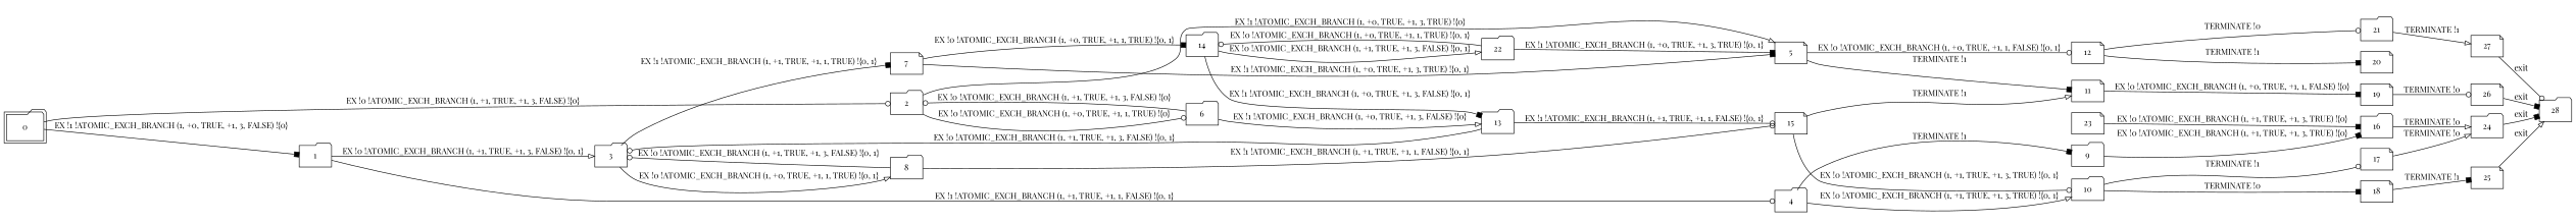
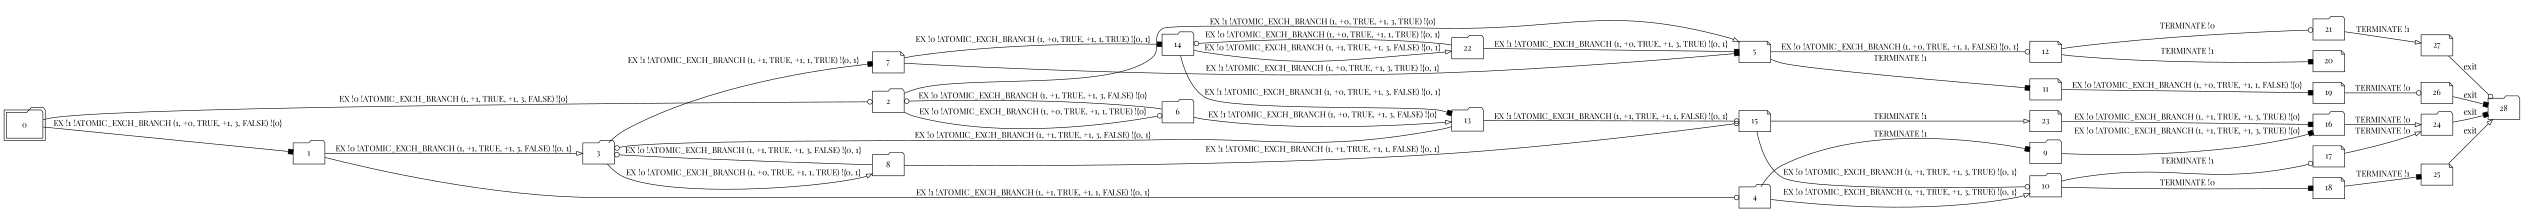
  digraph {
    fontname="Playfair Display"
    rankdir=LR
    node [fontname="Playfair Display" shape=folder]
    edge [arrowhead=box fontname="Playfair Display"]
    0 [peripheries=2]
    1
    2
    3
    4
    5 [shape=note]
    6
    7 [shape=note]
    8
    9
    10
    11 [shape=note]
    12 [shape=note]
    13
    14
    15 [shape=note]
    16
    17 [shape=note]
    18 [shape=note]
    19 [shape=note]
    20 [shape=note]
    21
    22
    23 [shape=note]
    24
    25 [shape=note]
    26 [shape=note]
    27 [shape=note]
    28
    0 -> 1 [label="EX !1 !ATOMIC_EXCH_BRANCH (1, +0, TRUE, +1, 3, FALSE) !{0}"]
    0 -> 2 [arrowhead=odot label="EX !0 !ATOMIC_EXCH_BRANCH (1, +1, TRUE, +1, 3, FALSE) !{0}"]
    1 -> 3 [arrowhead=onormal label="EX !0 !ATOMIC_EXCH_BRANCH (1, +1, TRUE, +1, 3, FALSE) !{0, 1}"]
    1 -> 4 [arrowhead=odot label="EX !1 !ATOMIC_EXCH_BRANCH (1, +1, TRUE, +1, 1, FALSE) !{0, 1}"]
    2 -> 5 [arrowhead=onormal label="EX !1 !ATOMIC_EXCH_BRANCH (1, +0, TRUE, +1, 3, TRUE) !{0}"]
    2 -> 6 [arrowhead=odot label="EX !0 !ATOMIC_EXCH_BRANCH (1, +0, TRUE, +1, 1, TRUE) !{0}"]
    3 -> 7 [label="EX !1 !ATOMIC_EXCH_BRANCH (1, +1, TRUE, +1, 1, TRUE) !{0, 1}"]
    3 -> 8 [arrowhead=onormal label="EX !0 !ATOMIC_EXCH_BRANCH (1, +0, TRUE, +1, 1, TRUE) !{0, 1}"]
    4 -> 9 [label="TERMINATE !1"]
    4 -> 10 [arrowhead=onormal label="EX !0 !ATOMIC_EXCH_BRANCH (1, +1, TRUE, +1, 3, TRUE) !{0, 1}"]
    5 -> 11 [label="TERMINATE !1"]
    5 -> 12 [arrowhead=odot label="EX !0 !ATOMIC_EXCH_BRANCH (1, +0, TRUE, +1, 1, FALSE) !{0, 1}"]
    6 -> 2 [arrowhead=odot label="EX !0 !ATOMIC_EXCH_BRANCH (1, +1, TRUE, +1, 3, FALSE) !{0}"]
    6 -> 13 [arrowhead=onormal label="EX !1 !ATOMIC_EXCH_BRANCH (1, +0, TRUE, +1, 3, FALSE) !{0}"]
    7 -> 5 [label="EX !1 !ATOMIC_EXCH_BRANCH (1, +0, TRUE, +1, 3, TRUE) !{0, 1}"]
    7 -> 14 [label="EX !0 !ATOMIC_EXCH_BRANCH (1, +0, TRUE, +1, 1, TRUE) !{0, 1}"]
    8 -> 3 [arrowhead=odot label="EX !0 !ATOMIC_EXCH_BRANCH (1, +1, TRUE, +1, 3, FALSE) !{0, 1}"]
    8 -> 15 [arrowhead=odot label="EX !1 !ATOMIC_EXCH_BRANCH (1, +1, TRUE, +1, 1, FALSE) !{0, 1}"]
    9 -> 16 [label="EX !0 !ATOMIC_EXCH_BRANCH (1, +1, TRUE, +1, 3, TRUE) !{0}"]
    10 -> 17 [arrowhead=odot label="TERMINATE !1"]
    10 -> 18 [label="TERMINATE !0"]
    11 -> 19 [label="EX !0 !ATOMIC_EXCH_BRANCH (1, +0, TRUE, +1, 1, FALSE) !{0}"]
    12 -> 20 [label="TERMINATE !1"]
    12 -> 21 [arrowhead=odot label="TERMINATE !0"]
    13 -> 3 [arrowhead=odot label="EX !0 !ATOMIC_EXCH_BRANCH (1, +1, TRUE, +1, 3, FALSE) !{0, 1}"]
    13 -> 15 [arrowhead=odot label="EX !1 !ATOMIC_EXCH_BRANCH (1, +1, TRUE, +1, 1, FALSE) !{0, 1}"]
    14 -> 13 [label="EX !1 !ATOMIC_EXCH_BRANCH (1, +0, TRUE, +1, 3, FALSE) !{0, 1}"]
    14 -> 22 [arrowhead=onormal label="EX !0 !ATOMIC_EXCH_BRANCH (1, +1, TRUE, +1, 3, FALSE) !{0, 1}"]
    15 -> 10 [arrowhead=odot label="EX !0 !ATOMIC_EXCH_BRANCH (1, +1, TRUE, +1, 3, TRUE) !{0, 1}"]
-   15 -> 11 [arrowhead=onormal label="TERMINATE !1"]
+   15 -> 23 [arrowhead=onormal label="TERMINATE !1"]
    16 -> 24 [arrowhead=onormal label="TERMINATE !0"]
    17 -> 24 [arrowhead=onormal label="TERMINATE !0"]
    18 -> 25 [label="TERMINATE !1"]
    19 -> 26 [arrowhead=odot label="TERMINATE !0"]
    21 -> 27 [arrowhead=onormal label="TERMINATE !1"]
    22 -> 5 [label="EX !1 !ATOMIC_EXCH_BRANCH (1, +0, TRUE, +1, 3, TRUE) !{0, 1}"]
    22 -> 14 [arrowhead=odot label="EX !0 !ATOMIC_EXCH_BRANCH (1, +0, TRUE, +1, 1, TRUE) !{0, 1}"]
    23 -> 16 [label="EX !0 !ATOMIC_EXCH_BRANCH (1, +1, TRUE, +1, 3, TRUE) !{0}"]
    24 -> 28 [label=exit]
    25 -> 28 [arrowhead=onormal label=exit]
    26 -> 28 [label=exit]
    27 -> 28 [arrowhead=odot label=exit]
  }
